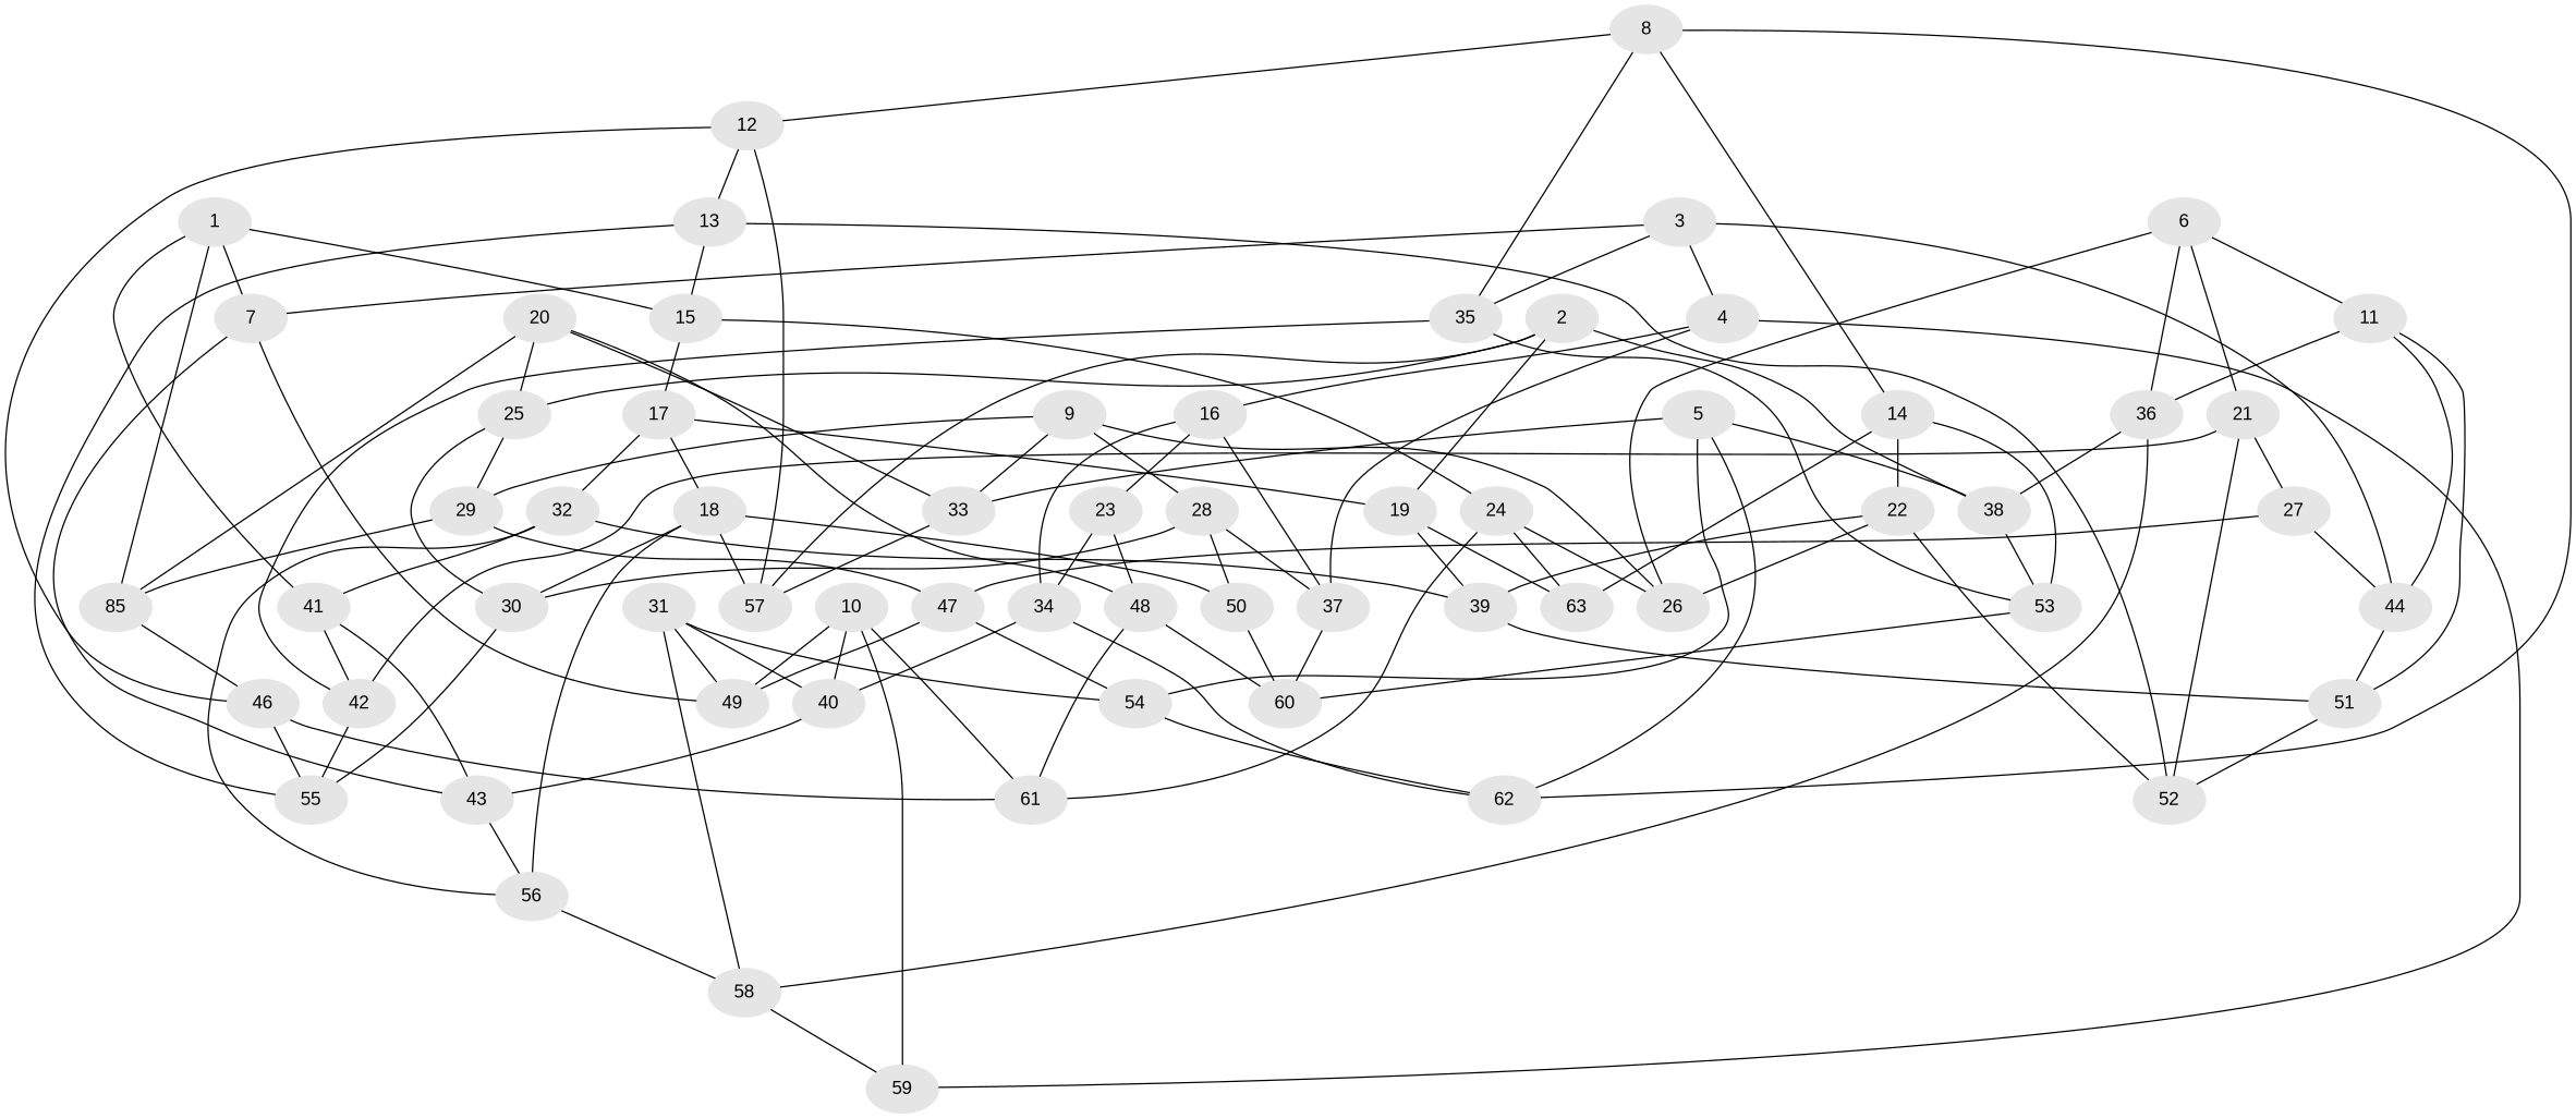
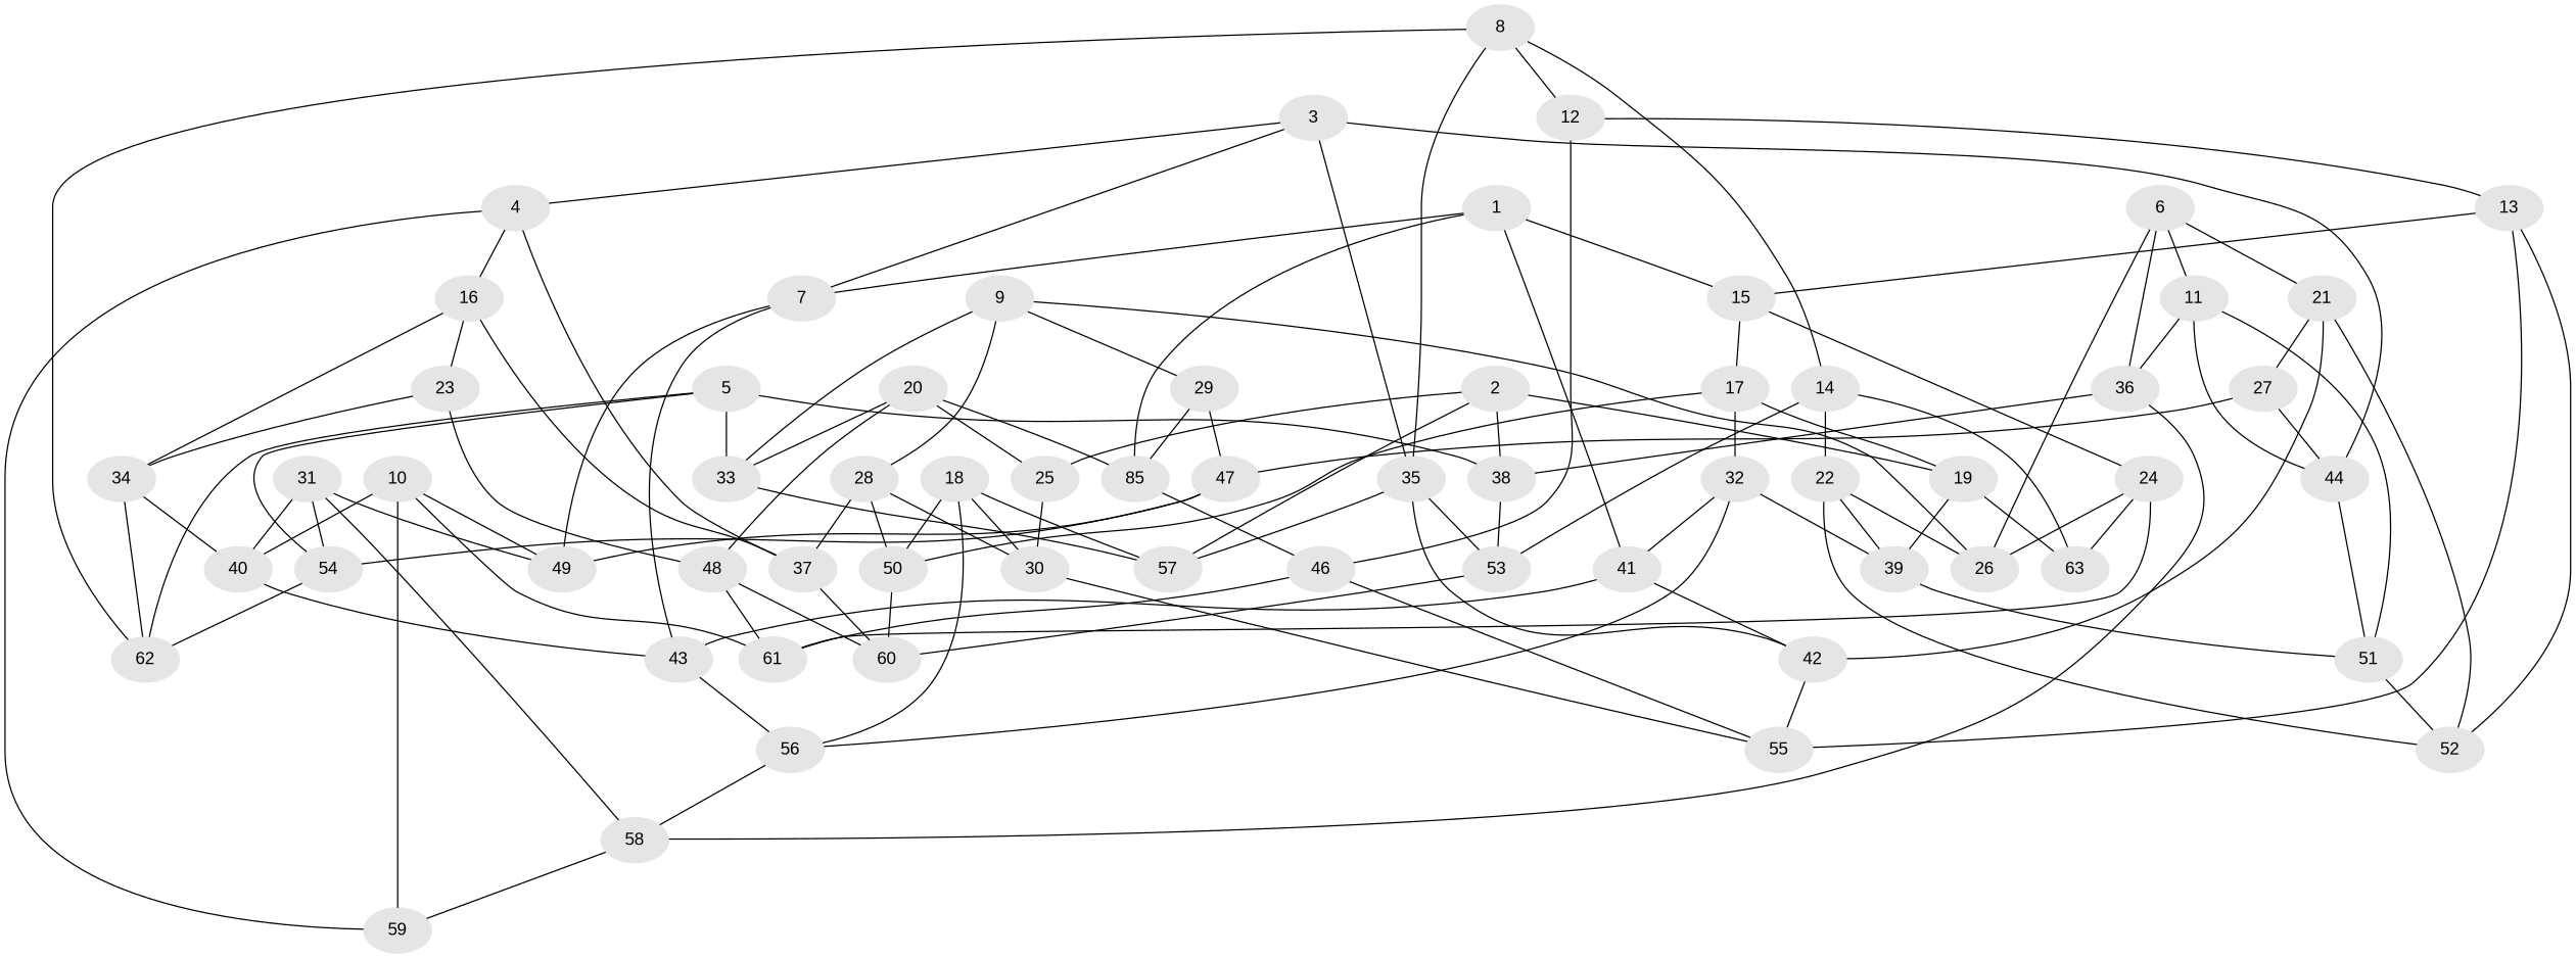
  graph {
    fontname="Liberation Sans"
    node [color=gray90 fontname="Liberation Sans" style=filled]
    edge [fontname="Liberation Sans"]
    1
    7
    15
    41
    n5 [label=85]
    43
    49
    17
    24
    42
    46
    2
    19
    25
    38
    57
    63
    39
    29
    30
    53
    3
    4
    35
    44
    16
    37
    59
    51
    23
    34
    60
    5
    33
    54
    62
    6
    11
    21
    26
    36
    52
    27
    58
    56
    8
    12
    14
    13
    22
    9
    28
    50
    47
    10
    40
    61
    55
    32
    48
    18
    20
    31
    1 -- 7
    1 -- 15
    1 -- 41
    1 -- n5
    7 -- 43
    7 -- 49
    15 -- 17
    15 -- 24
    41 -- 43
    41 -- 42
    n5 -- 46
    43 -- 56
    17 -- 19
-   17 -- 18
+   17 -- 50
    17 -- 32
    24 -- 63
    24 -- 26
    24 -- 61
    42 -- 55
    46 -- 61
    46 -- 55
    2 -- 19
    2 -- 25
    2 -- 38
    2 -- 57
    19 -- 63
    19 -- 39
-   25 -- 29
    25 -- 30
    38 -- 53
    39 -- 51
    29 -- n5
    29 -- 47
    30 -- 55
    53 -- 60
    3 -- 7
    3 -- 4
    3 -- 35
    3 -- 44
    4 -- 16
    4 -- 37
    4 -- 59
    35 -- 42
    35 -- 53
    44 -- 51
    16 -- 37
    16 -- 23
    16 -- 34
    37 -- 60
    51 -- 52
    23 -- 34
    23 -- 48
    34 -- 62
    34 -- 40
    5 -- 38
    5 -- 33
    5 -- 54
    5 -- 62
    33 -- 57
    54 -- 62
    6 -- 11
    6 -- 21
    6 -- 26
    6 -- 36
    11 -- 44
    11 -- 51
    11 -- 36
    21 -- 42
    21 -- 52
    21 -- 27
    36 -- 38
    36 -- 58
    27 -- 44
    27 -- 47
    58 -- 59
    56 -- 58
    8 -- 35
    8 -- 62
    8 -- 12
    8 -- 14
    12 -- 46
-   12 -- 57
+   35 -- 57
    12 -- 13
    14 -- 63
    14 -- 53
    14 -- 22
    13 -- 15
    13 -- 52
    13 -- 55
    22 -- 39
    22 -- 26
    22 -- 52
    9 -- 29
    9 -- 33
    9 -- 26
    9 -- 28
    28 -- 30
    28 -- 37
    28 -- 50
    50 -- 60
    47 -- 49
    47 -- 54
    10 -- 49
    10 -- 59
    10 -- 40
    10 -- 61
    40 -- 43
    32 -- 41
    32 -- 39
    32 -- 56
    48 -- 60
    48 -- 61
    18 -- 57
    18 -- 30
    18 -- 56
    18 -- 50
    20 -- n5
    20 -- 25
    20 -- 33
    20 -- 48
    31 -- 49
    31 -- 54
    31 -- 58
    31 -- 40
  }
